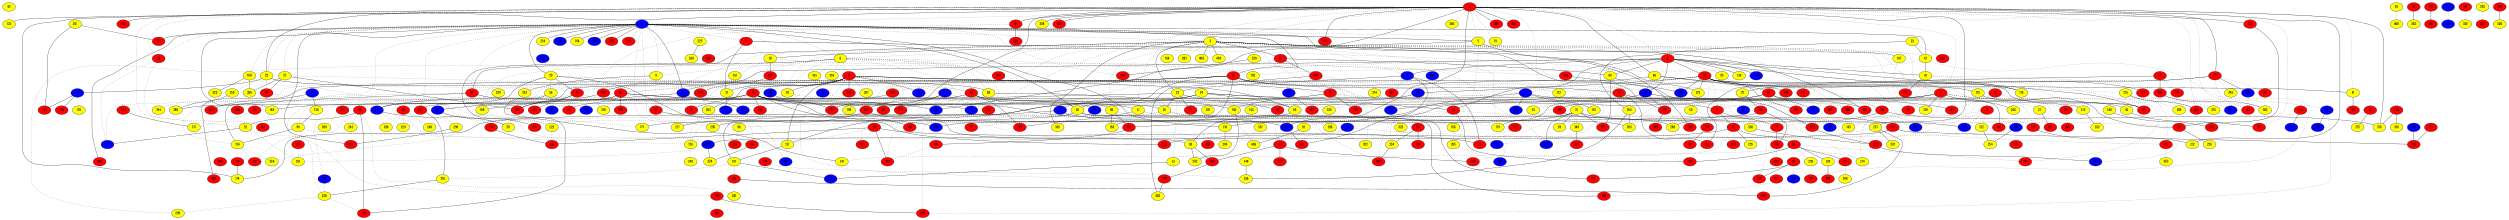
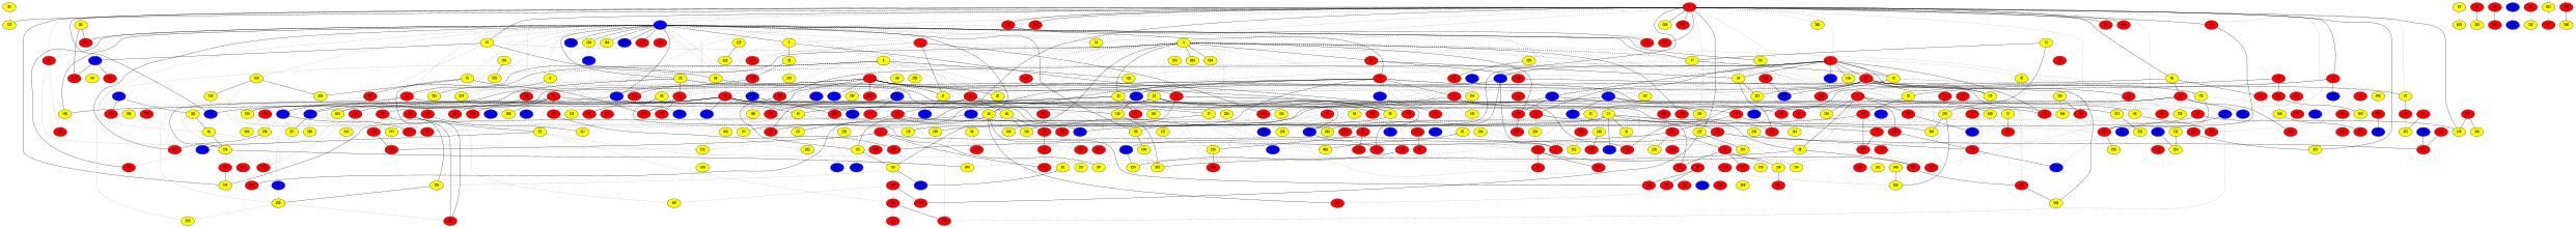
  graph {
    fontname=Oswald
    node [fillcolor=red fontname=Oswald style=filled]
    edge [fontname=Oswald style=dotted]
    1 [fillcolor=blue]
    0
    2
    3 [fillcolor=yellow]
    4
    5 [fillcolor=yellow]
    19 [fillcolor=yellow]
    22 [fillcolor=yellow]
    25
    34
    43
    52 [fillcolor=yellow]
    66 [fillcolor=blue]
    79 [fillcolor=blue]
    81 [fillcolor=yellow]
    86 [fillcolor=yellow]
    113
    123 [fillcolor=yellow]
    142
    161 [fillcolor=yellow]
    174 [fillcolor=yellow]
    176
    191
    208 [fillcolor=yellow]
    230
    237 [fillcolor=yellow]
    250
    260
    276 [fillcolor=blue]
    360 [fillcolor=yellow]
    365
    370 [fillcolor=yellow]
    372 [fillcolor=yellow]
    384
    403
    6 [fillcolor=yellow]
    7 [fillcolor=blue]
    9 [fillcolor=yellow]
    10
    11
    12
    15 [fillcolor=yellow]
    28 [fillcolor=yellow]
    29 [fillcolor=yellow]
    47 [fillcolor=yellow]
    61 [fillcolor=blue]
    94 [fillcolor=yellow]
    96 [fillcolor=yellow]
    97
    107 [fillcolor=yellow]
    116 [fillcolor=yellow]
    130 [fillcolor=blue]
    146
    148 [fillcolor=yellow]
    160 [fillcolor=yellow]
    194 [fillcolor=yellow]
    203
    234 [fillcolor=yellow]
    246 [fillcolor=blue]
    256
    303
    321
    325
    345
    394
    13
    17 [fillcolor=blue]
    44
    60 [fillcolor=blue]
    64 [fillcolor=yellow]
    70 [fillcolor=yellow]
    93 [fillcolor=yellow]
    134 [fillcolor=blue]
    141
    175 [fillcolor=yellow]
    223
    236 [fillcolor=yellow]
    322
    20 [fillcolor=yellow]
    27 [fillcolor=yellow]
    30
    32 [fillcolor=yellow]
    54
    72
    73
    80 [fillcolor=yellow]
    119 [fillcolor=yellow]
    139
    164 [fillcolor=yellow]
    166 [fillcolor=yellow]
    190 [fillcolor=blue]
    213 [fillcolor=yellow]
    218
    278
    282 [fillcolor=yellow]
    331
    368
    400 [fillcolor=yellow]
    404 [fillcolor=yellow]
    407 [fillcolor=blue]
    21 [fillcolor=yellow]
    65 [fillcolor=yellow]
    98 [fillcolor=yellow]
    124
    129 [fillcolor=yellow]
    196
    274 [fillcolor=yellow]
    366 [fillcolor=yellow]
    38 [fillcolor=yellow]
    265 [fillcolor=yellow]
    296
    151 [fillcolor=blue]
    48
    68 [fillcolor=yellow]
    167
    67 [fillcolor=blue]
    150 [fillcolor=yellow]
    171 [fillcolor=yellow]
    41
    58
    89 [fillcolor=blue]
    245 [fillcolor=yellow]
    304 [fillcolor=blue]
    382 [fillcolor=yellow]
    177 [fillcolor=blue]
    341
    186
    351 [fillcolor=yellow]
    268
    156
    202 [fillcolor=yellow]
    87
    346
    120
    318 [fillcolor=yellow]
    228
    285 [fillcolor=blue]
    336
    301 [fillcolor=yellow]
    326
    8
    16
    165 [fillcolor=yellow]
    192 [fillcolor=yellow]
    204 [fillcolor=yellow]
    271
    290 [fillcolor=yellow]
    350 [fillcolor=yellow]
    71
    313
    82
    183 [fillcolor=yellow]
    26
    35 [fillcolor=yellow]
    36
    145 [fillcolor=yellow]
    195
    211 [fillcolor=blue]
    215
    240
    31 [fillcolor=yellow]
    153
    264
    49
    56 [fillcolor=yellow]
    59 [fillcolor=blue]
    74
    110
    158 [fillcolor=yellow]
    212 [fillcolor=blue]
    269
+   270 [fillcolor=yellow]
    314 [fillcolor=yellow]
    342
    352 [fillcolor=yellow]
    367 [fillcolor=blue]
    402
    267
    359 [fillcolor=yellow]
    33
    138
    172 [fillcolor=yellow]
    193
    106 [fillcolor=yellow]
    209 [fillcolor=blue]
    324 [fillcolor=yellow]
    227
    108 [fillcolor=yellow]
    154 [fillcolor=yellow]
    126 [fillcolor=yellow]
    205
    358 [fillcolor=blue]
    371
    386
    214
    224 [fillcolor=yellow]
    222 [fillcolor=yellow]
    323 [fillcolor=yellow]
    216 [fillcolor=yellow]
    252 [fillcolor=blue]
    112 [fillcolor=yellow]
    42 [fillcolor=blue]
    50 [fillcolor=yellow]
    115 [fillcolor=yellow]
    122
    125 [fillcolor=yellow]
    231
    373 [fillcolor=yellow]
    392 [fillcolor=blue]
    393 [fillcolor=yellow]
    37 [fillcolor=yellow]
    46 [fillcolor=yellow]
    159
    185 [fillcolor=blue]
    91 [fillcolor=yellow]
    131
    329 [fillcolor=yellow]
    344
    179
    347
    206
    210
    135
    77 [fillcolor=blue]
    155 [fillcolor=blue]
    111 [fillcolor=blue]
    406 [fillcolor=yellow]
    100
    57
    63 [fillcolor=yellow]
    197
    143 [fillcolor=yellow]
    253
    149
    170 [fillcolor=yellow]
    272
    334 [fillcolor=yellow]
    238
    395 [fillcolor=blue]
    332 [fillcolor=yellow]
    333
    251
    163
    302 [fillcolor=yellow]
    306 [fillcolor=yellow]
    103
    261 [fillcolor=yellow]
    24 [fillcolor=yellow]
    51 [fillcolor=blue]
    53 [fillcolor=blue]
    95 [fillcolor=yellow]
    137 [fillcolor=yellow]
    198
    207 [fillcolor=yellow]
    217 [fillcolor=yellow]
    220 [fillcolor=yellow]
    320
    136 [fillcolor=yellow]
    277 [fillcolor=blue]
    328
    377 [fillcolor=blue]
    380 [fillcolor=yellow]
    152
    319 [fillcolor=blue]
    140 [fillcolor=yellow]
    40 [fillcolor=blue]
    287 [fillcolor=yellow]
    390
    199 [fillcolor=yellow]
    273
    291
    335 [fillcolor=yellow]
    357
    295 [fillcolor=yellow]
    232
    173
    305
    383 [fillcolor=yellow]
    310
    99 [fillcolor=blue]
    338 [fillcolor=yellow]
    243 [fillcolor=yellow]
    387 [fillcolor=yellow]
    311 [fillcolor=yellow]
    229 [fillcolor=yellow]
    388 [fillcolor=yellow]
    309 [fillcolor=yellow]
    343 [fillcolor=blue]
    180
    114 [fillcolor=blue]
    281
    241 [fillcolor=yellow]
    219
    297
    298 [fillcolor=yellow]
    255 [fillcolor=yellow]
    109
    168
    258
    117
    353
    379
    144
    312
    118
    375 [fillcolor=yellow]
    315
    294 [fillcolor=yellow]
    184 [fillcolor=yellow]
    45
    39 [fillcolor=yellow]
    84
    102
    349 [fillcolor=yellow]
    247
    275 [fillcolor=yellow]
    18
    178 [fillcolor=yellow]
    279
    376
    23 [fillcolor=yellow]
    162
    356 [fillcolor=yellow]
    405
    399
    339 [fillcolor=blue]
    286 [fillcolor=yellow]
    249 [fillcolor=yellow]
    364
    396
    397
    104
    233 [fillcolor=blue]
    55
    200
    235 [fillcolor=yellow]
    337 [fillcolor=yellow]
    69
    221
    259 [fillcolor=yellow]
    378 [fillcolor=yellow]
    288 [fillcolor=yellow]
    187
    361
    101
    327 [fillcolor=blue]
    308 [fillcolor=yellow]
    401
    317 [fillcolor=yellow]
    62 [fillcolor=yellow]
    408 [fillcolor=yellow]
    330 [fillcolor=blue]
    280
    182
    75
    128 [fillcolor=blue]
    266 [fillcolor=blue]
    76
    132 [fillcolor=yellow]
    254 [fillcolor=yellow]
    389 [fillcolor=blue]
    78 [fillcolor=blue]
    83 [fillcolor=blue]
    398
    85
    248 [fillcolor=yellow]
    169
    257 [fillcolor=blue]
    355
    263 [fillcolor=yellow]
    90
    92 [fillcolor=yellow]
    226 [fillcolor=yellow]
    147 [fillcolor=blue]
    105
    391
    363 [fillcolor=yellow]
    381
    121
    127
    374
    133
    292
    157 [fillcolor=blue]
    354 [fillcolor=blue]
    307 [fillcolor=yellow]
    181
    188 [fillcolor=yellow]
    189 [fillcolor=blue]
    340
    201 [fillcolor=yellow]
    225 [fillcolor=yellow]
    369 [fillcolor=yellow]
    239 [fillcolor=yellow]
    385
    242
    244
    262 [fillcolor=yellow]
    362
    283
    316 [fillcolor=yellow]
    284 [fillcolor=blue]
    289 [fillcolor=blue]
    293
    300 [fillcolor=yellow]
    299
    348 [fillcolor=yellow]
    1 -- 3
    1 -- 5 [style=solid]
    1 -- 19
    1 -- 22
    1 -- 34
    1 -- 176
    1 -- 6
    1 -- 7
    1 -- 9
    1 -- 10
    1 -- 11
    1 -- 12 [style=solid]
    1 -- 15
    1 -- 28 [style=solid]
    1 -- 29 [style=solid]
    1 -- 47 [style=solid]
    1 -- 61 [style=solid]
    1 -- 94
    1 -- 96
    1 -- 97
    1 -- 107 [style=solid]
    1 -- 116 [style=solid]
    1 -- 130 [style=solid]
    1 -- 146
    1 -- 148 [style=solid]
    1 -- 160
    1 -- 194 [style=solid]
    1 -- 203
    1 -- 234 [style=solid]
    1 -- 246 [style=solid]
    1 -- 256 [style=solid]
    1 -- 303 [style=solid]
    1 -- 321 [style=solid]
    1 -- 325
    1 -- 345 [style=solid]
    1 -- 394
    0 -- 1
    0 -- 2
    0 -- 3
    0 -- 4
    0 -- 5
    0 -- 19
    0 -- 22 [style=solid]
    0 -- 25 [style=solid]
    0 -- 34
    0 -- 43
    0 -- 52
    0 -- 66 [style=solid]
    0 -- 79
    0 -- 81
    0 -- 86 [style=solid]
    0 -- 113 [style=solid]
    0 -- 123 [style=solid]
    0 -- 142 [style=solid]
    0 -- 161
    0 -- 174 [style=solid]
    0 -- 176 [style=solid]
    0 -- 191 [style=solid]
    0 -- 208 [style=solid]
    0 -- 230 [style=solid]
    0 -- 237 [style=solid]
    0 -- 250 [style=solid]
    0 -- 260
    0 -- 276 [style=solid]
    0 -- 360
    0 -- 365
    0 -- 370 [style=solid]
    0 -- 372 [style=solid]
    0 -- 384 [style=solid]
    0 -- 403 [style=solid]
    2 -- 7 [style=solid]
    2 -- 13 [style=solid]
    2 -- 17
    2 -- 44 [style=solid]
    2 -- 60 [style=solid]
    2 -- 64 [style=solid]
    2 -- 70 [style=solid]
    2 -- 93
    2 -- 134 [style=solid]
    2 -- 141 [style=solid]
    2 -- 175 [style=solid]
    2 -- 223 [style=solid]
    2 -- 236 [style=solid]
    2 -- 322
    3 -- 4
    3 -- 6
    3 -- 12
    3 -- 47
    3 -- 20
    3 -- 27
    3 -- 30 [style=solid]
    3 -- 32 [style=solid]
    3 -- 54
    3 -- 72
    3 -- 73
    3 -- 80
    3 -- 119
    3 -- 139 [style=solid]
    3 -- 164
    3 -- 166 [style=solid]
    3 -- 190
    3 -- 213
    3 -- 218 [style=solid]
    3 -- 278
    3 -- 282
    3 -- 331 [style=solid]
    3 -- 368
    3 -- 400 [style=solid]
    3 -- 404 [style=solid]
    3 -- 407
    4 -- 43
    4 -- 260
    4 -- 54
    4 -- 21
    4 -- 65
    4 -- 98 [style=solid]
    4 -- 124
    4 -- 129 [style=solid]
    4 -- 196 [style=solid]
    4 -- 274
    4 -- 366 [style=solid]
    5 -- 38 [style=solid]
    5 -- 265
    5 -- 296 [style=solid]
    19 -- 151
    22 -- 48
    22 -- 68 [style=solid]
    22 -- 167
    22 -- 67 [style=solid]
    22 -- 150
    25 -- 171 [style=solid]
    25 -- 41
    25 -- 58
    25 -- 89
    25 -- 245
    25 -- 304 [style=solid]
    25 -- 382
    34 -- 177
    34 -- 341
    52 -- 177 [style=solid]
    52 -- 186
    52 -- 351
    79 -- 268
    81 -- 156 [style=solid]
    86 -- 202 [style=solid]
    86 -- 87 [style=solid]
    86 -- 346 [style=solid]
    113 -- 120 [style=solid]
    191 -- 318
    191 -- 228 [style=solid]
    237 -- 285
    237 -- 336 [style=solid]
    237 -- 301 [style=solid]
    276 -- 326 [style=solid]
    6 -- 9
    6 -- 97 [style=solid]
    6 -- 20
    6 -- 278
    6 -- 48
    6 -- 68
    6 -- 8
    6 -- 16
    6 -- 165
-   6 -- 192
+   6 -- 192 [style=solid]
    6 -- 204
    6 -- 271
    6 -- 290
    6 -- 350
    7 -- 32 [style=solid]
    7 -- 326 [style=solid]
    7 -- 71 [style=solid]
    7 -- 313
    9 -- 82
    9 -- 183 [style=solid]
    10 -- 79 [style=solid]
    10 -- 276 [style=solid]
    10 -- 27 [style=solid]
    10 -- 98 [style=solid]
    10 -- 202
    10 -- 26 [style=solid]
    10 -- 35 [style=solid]
    10 -- 36
    10 -- 145
    10 -- 195 [style=solid]
    10 -- 211 [style=solid]
    10 -- 215
    10 -- 240 [style=solid]
    11 -- 38
    11 -- 171
    11 -- 31 [style=solid]
    11 -- 153 [style=solid]
    11 -- 264
    12 -- 28 [style=solid]
    12 -- 49
    12 -- 56
    12 -- 59 [style=solid]
    12 -- 74 [style=solid]
    12 -- 110
    12 -- 158 [style=solid]
    12 -- 212
    12 -- 269 [style=solid]
+   12 -- 270
    12 -- 314
    12 -- 342
    12 -- 352
    12 -- 367
    12 -- 402 [style=solid]
    15 -- 167 [style=solid]
    15 -- 16
    15 -- 267 [style=solid]
    15 -- 359 [style=solid]
    28 -- 166
    28 -- 33
    28 -- 138 [style=solid]
    28 -- 172 [style=solid]
    28 -- 193 [style=solid]
    29 -- 97
    29 -- 60
    29 -- 211 [style=solid]
    29 -- 49 [style=solid]
    29 -- 56
    29 -- 106
    29 -- 209 [style=solid]
    29 -- 324
    47 -- 70 [style=solid]
    47 -- 192
    47 -- 227
    61 -- 407 [style=solid]
    61 -- 108 [style=solid]
    94 -- 154 [style=solid]
    94 -- 126
    96 -- 205
    97 -- 154 [style=solid]
    97 -- 358 [style=solid]
    97 -- 371
    97 -- 386
    107 -- 129
    116 -- 204 [style=solid]
    146 -- 214
    146 -- 224 [style=solid]
    148 -- 341
    160 -- 359 [style=solid]
    160 -- 222
    160 -- 323 [style=solid]
    203 -- 216 [style=solid]
    234 -- 252
    13 -- 81 [style=solid]
    13 -- 141 [style=solid]
    13 -- 175 [style=solid]
    13 -- 223
    13 -- 65
    13 -- 112
    13 -- 42 [style=solid]
    13 -- 50
    13 -- 115 [style=solid]
    13 -- 122 [style=solid]
    13 -- 125
    13 -- 231
    13 -- 373 [style=solid]
    13 -- 392 [style=solid]
    13 -- 393
    17 -- 161 [style=solid]
    17 -- 145
    17 -- 37
    17 -- 46 [style=solid]
    17 -- 159 [style=solid]
    17 -- 185 [style=solid]
    44 -- 237
    44 -- 195
    44 -- 91
    44 -- 131 [style=solid]
    44 -- 329
    60 -- 148 [style=solid]
    60 -- 139
    60 -- 218 [style=solid]
    60 -- 344 [style=solid]
    64 -- 373 [style=solid]
    64 -- 179 [style=solid]
    70 -- 347
    70 -- 206
    70 -- 210 [style=solid]
    93 -- 135
    223 -- 267 [style=solid]
    20 -- 50
    20 -- 77
    20 -- 155
    27 -- 268 [style=solid]
    27 -- 111
    27 -- 406
    30 -- 64 [style=solid]
    30 -- 108
    30 -- 100 [style=solid]
    32 -- 203 [style=solid]
    32 -- 35 [style=solid]
    32 -- 57 [style=solid]
    32 -- 63
    32 -- 197 [style=solid]
    54 -- 143
    72 -- 253 [style=solid]
    73 -- 89
    73 -- 149 [style=solid]
    73 -- 170 [style=solid]
    73 -- 272
    73 -- 334
    80 -- 119
    80 -- 158 [style=solid]
    80 -- 159 [style=solid]
    80 -- 238
    119 -- 395
    139 -- 143
    213 -- 332 [style=solid]
    218 -- 296
    218 -- 333 [style=solid]
    21 -- 251 [style=solid]
    65 -- 111
    98 -- 163 [style=solid]
    98 -- 302 [style=solid]
    124 -- 372 [style=solid]
    196 -- 367 [style=solid]
    196 -- 306
    38 -- 285
    38 -- 103 [style=solid]
    38 -- 261
    265 -- 395
    48 -- 80 [style=solid]
    48 -- 213 [style=solid]
    48 -- 177
    48 -- 268 [style=solid]
    48 -- 152 [style=solid]
    48 -- 319
    68 -- 271
    68 -- 140 [style=solid]
    167 -- 295
    167 -- 184
    67 -- 178
    67 -- 279 [style=solid]
    67 -- 376 [style=solid]
-   150 -- 380 [style=solid]
+   150 -- 282 [style=solid]
    171 -- 180 [style=solid]
    41 -- 72 [style=solid]
    41 -- 45 [style=solid]
    177 -- 345
    186 -- 238 [style=solid]
    186 -- 361
    156 -- 275
    87 -- 119 [style=solid]
    87 -- 135
    87 -- 319 [style=solid]
    87 -- 169 [style=solid]
    87 -- 257 [style=solid]
    346 -- 355
    120 -- 389
    120 -- 226 [style=solid]
    8 -- 250
    8 -- 10
    8 -- 61 [style=solid]
    8 -- 17
    8 -- 20 [style=solid]
    8 -- 73 [style=solid]
    8 -- 48
    8 -- 16
    8 -- 26
    8 -- 31 [style=solid]
    8 -- 154
    8 -- 112
    8 -- 24
    8 -- 51 [style=solid]
    8 -- 53
    8 -- 95 [style=solid]
    8 -- 137 [style=solid]
    8 -- 198
    8 -- 207
    8 -- 217
    8 -- 220
    8 -- 320 [style=solid]
    16 -- 66 [style=solid]
    16 -- 41 [style=solid]
    16 -- 318
    16 -- 82
    16 -- 26
    16 -- 136
    16 -- 277
    16 -- 328 [style=solid]
    16 -- 377
    16 -- 380 [style=solid]
    204 -- 302
    82 -- 310 [style=solid]
    35 -- 271
    35 -- 106
    35 -- 126
    35 -- 99
    35 -- 338
    36 -- 52 [style=solid]
    36 -- 331 [style=solid]
    36 -- 232
    36 -- 243
    36 -- 387
    211 -- 311 [style=solid]
    211 -- 229
    211 -- 388
    215 -- 309
    31 -- 77 [style=solid]
    153 -- 343
    49 -- 267 [style=solid]
    49 -- 152
    49 -- 114
    49 -- 281 [style=solid]
    56 -- 59
    56 -- 172
    56 -- 241 [style=solid]
    56 -- 219
    59 -- 311
    59 -- 297 [style=solid]
    59 -- 298
    74 -- 153 [style=solid]
+   74 -- 270
    74 -- 335
    74 -- 255
    74 -- 109
    74 -- 168 [style=solid]
    110 -- 163 [style=solid]
    110 -- 258 [style=solid]
    110 -- 117 [style=solid]
    212 -- 353 [style=solid]
    269 -- 379 [style=solid]
    342 -- 371 [style=solid]
    33 -- 322 [style=solid]
    33 -- 71 [style=solid]
    33 -- 137
    33 -- 405
    33 -- 399 [style=solid]
    106 -- 265
    209 -- 247
    108 -- 222
-   154 -- 306
+   154 -- 306 [style=solid]
    154 -- 232
    154 -- 173
    154 -- 305
    126 -- 249
    214 -- 356
    222 -- 399
    216 -- 220 [style=solid]
    42 -- 368
    42 -- 358
    42 -- 140 [style=solid]
    50 -- 144
    50 -- 312
    115 -- 120 [style=solid]
    115 -- 343
    115 -- 118
    122 -- 375
    125 -- 260 [style=solid]
    125 -- 315
    125 -- 294
    37 -- 96
    37 -- 116 [style=solid]
    37 -- 124
    37 -- 285 [style=solid]
    37 -- 71
    37 -- 179 [style=solid]
    37 -- 109 [style=solid]
    37 -- 39 [style=solid]
    37 -- 84
    37 -- 102
    37 -- 349
    46 -- 365 [style=solid]
    159 -- 247 [style=solid]
    91 -- 110
    91 -- 406 [style=solid]
    206 -- 382 [style=solid]
    206 -- 330
    135 -- 370 [style=solid]
    135 -- 288 [style=solid]
    155 -- 351
    155 -- 224 [style=solid]
    111 -- 146
    111 -- 151
    100 -- 313
    100 -- 149
    100 -- 383 [style=solid]
    63 -- 339 [style=solid]
    197 -- 286
    253 -- 280
    149 -- 276
    170 -- 216
    170 -- 339 [style=solid]
    170 -- 182
    334 -- 390 [style=solid]
    163 -- 198 [style=solid]
    103 -- 104 [style=solid]
    103 -- 233
    24 -- 28
    24 -- 44 [style=solid]
    24 -- 141 [style=solid]
    24 -- 57
    24 -- 95 [style=solid]
    24 -- 137 [style=solid]
    24 -- 40 [style=solid]
    24 -- 287
    24 -- 390
    51 -- 199
    53 -- 273 [style=solid]
    53 -- 291 [style=solid]
    53 -- 335
    53 -- 357
    95 -- 120
    95 -- 295 [style=solid]
    137 -- 190
    137 -- 170 [style=solid]
    198 -- 383 [style=solid]
    220 -- 331
    220 -- 290
    136 -- 94 [style=solid]
    152 -- 217 [style=solid]
    152 -- 288 [style=solid]
    140 -- 302 [style=solid]
    140 -- 337
    40 -- 174 [style=solid]
    40 -- 393 [style=solid]
    40 -- 405
    173 -- 174 [style=solid]
    305 -- 402
    338 -- 379 [style=solid]
    180 -- 269
    180 -- 209 [style=solid]
    180 -- 253 [style=solid]
    114 -- 220
    219 -- 317
    298 -- 303 [style=solid]
    255 -- 393 [style=solid]
    255 -- 356 [style=solid]
    109 -- 155 [style=solid]
    109 -- 168
    109 -- 315
    109 -- 396 [style=solid]
    379 -- 389 [style=solid]
    144 -- 187 [style=solid]
    118 -- 169
    118 -- 381
    315 -- 363
    45 -- 310 [style=solid]
    45 -- 258
    45 -- 55 [style=solid]
    45 -- 200
    45 -- 235 [style=solid]
    84 -- 334 [style=solid]
    84 -- 357
    84 -- 364 [style=solid]
    102 -- 352
    349 -- 397 [style=solid]
    247 -- 322
    18 -- 275 [style=solid]
    23 -- 47 [style=solid]
    23 -- 255 [style=solid]
    23 -- 162
    286 -- 352
    104 -- 274
    104 -- 202
    104 -- 318
    233 -- 250 [style=solid]
    55 -- 274
    55 -- 131 [style=solid]
    55 -- 347
    55 -- 241
    55 -- 69
    55 -- 221 [style=solid]
    55 -- 259
    55 -- 378 [style=solid]
    69 -- 193 [style=solid]
    69 -- 227
    69 -- 312 [style=solid]
    69 -- 101
    69 -- 327
    221 -- 308
    378 -- 401 [style=solid]
    101 -- 138
    62 -- 408
    182 -- 186
    182 -- 336 [style=solid]
    182 -- 387
    75 -- 344
    75 -- 128
    128 -- 238
    128 -- 266 [style=solid]
    76 -- 367
    76 -- 99
    76 -- 379
    76 -- 132
    132 -- 254 [style=solid]
    78 -- 126
    78 -- 272
    83 -- 136 [style=solid]
    83 -- 398 [style=solid]
    85 -- 146
    85 -- 229
    85 -- 248
    90 -- 263 [style=solid]
    92 -- 123
    105 -- 147 [style=solid]
    105 -- 391
    121 -- 396 [style=solid]
    127 -- 206 [style=solid]
    127 -- 168 [style=solid]
    127 -- 374
    133 -- 292 [style=solid]
    157 -- 354
    181 -- 307
    188 -- 332
    188 -- 391 [style=solid]
    189 -- 204
    189 -- 254 [style=solid]
    189 -- 340
    201 -- 321 [style=solid]
    201 -- 279 [style=solid]
    225 -- 264
    225 -- 369 [style=solid]
    239 -- 394 [style=solid]
    239 -- 385
    385 -- 392 [style=solid]
    242 -- 317 [style=solid]
    244 -- 399 [style=solid]
    262 -- 362
    283 -- 370 [style=solid]
    283 -- 316 [style=solid]
    284 -- 396 [style=solid]
    289 -- 314
    289 -- 390
    293 -- 351
    299 -- 300 [style=solid]
    348 -- 356 [style=solid]
  }
